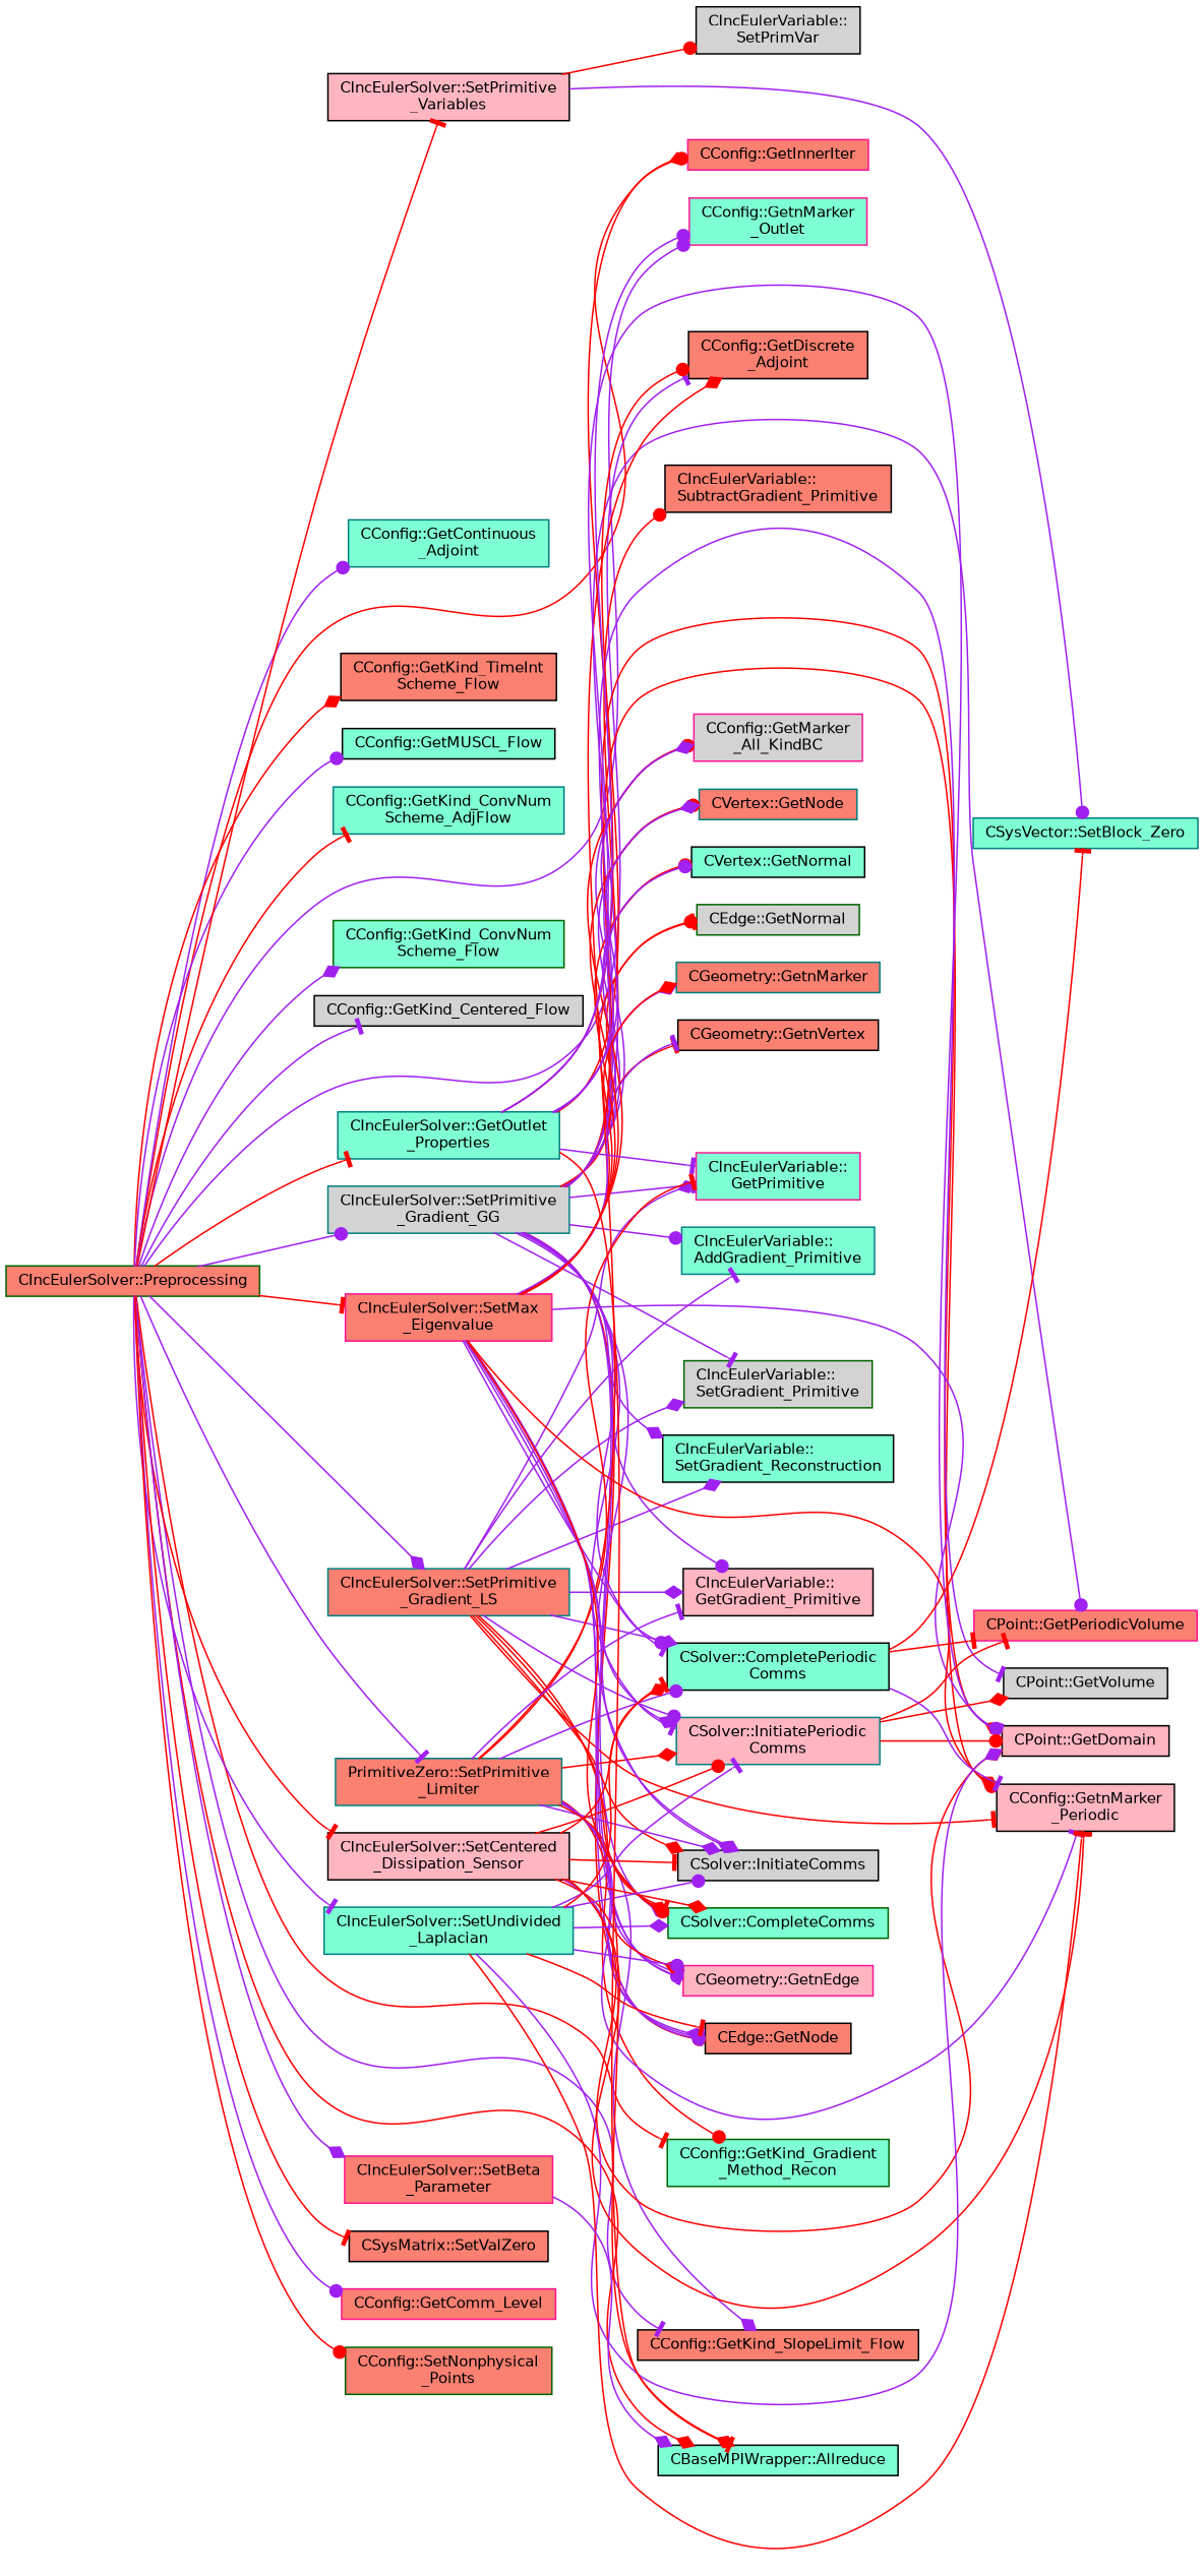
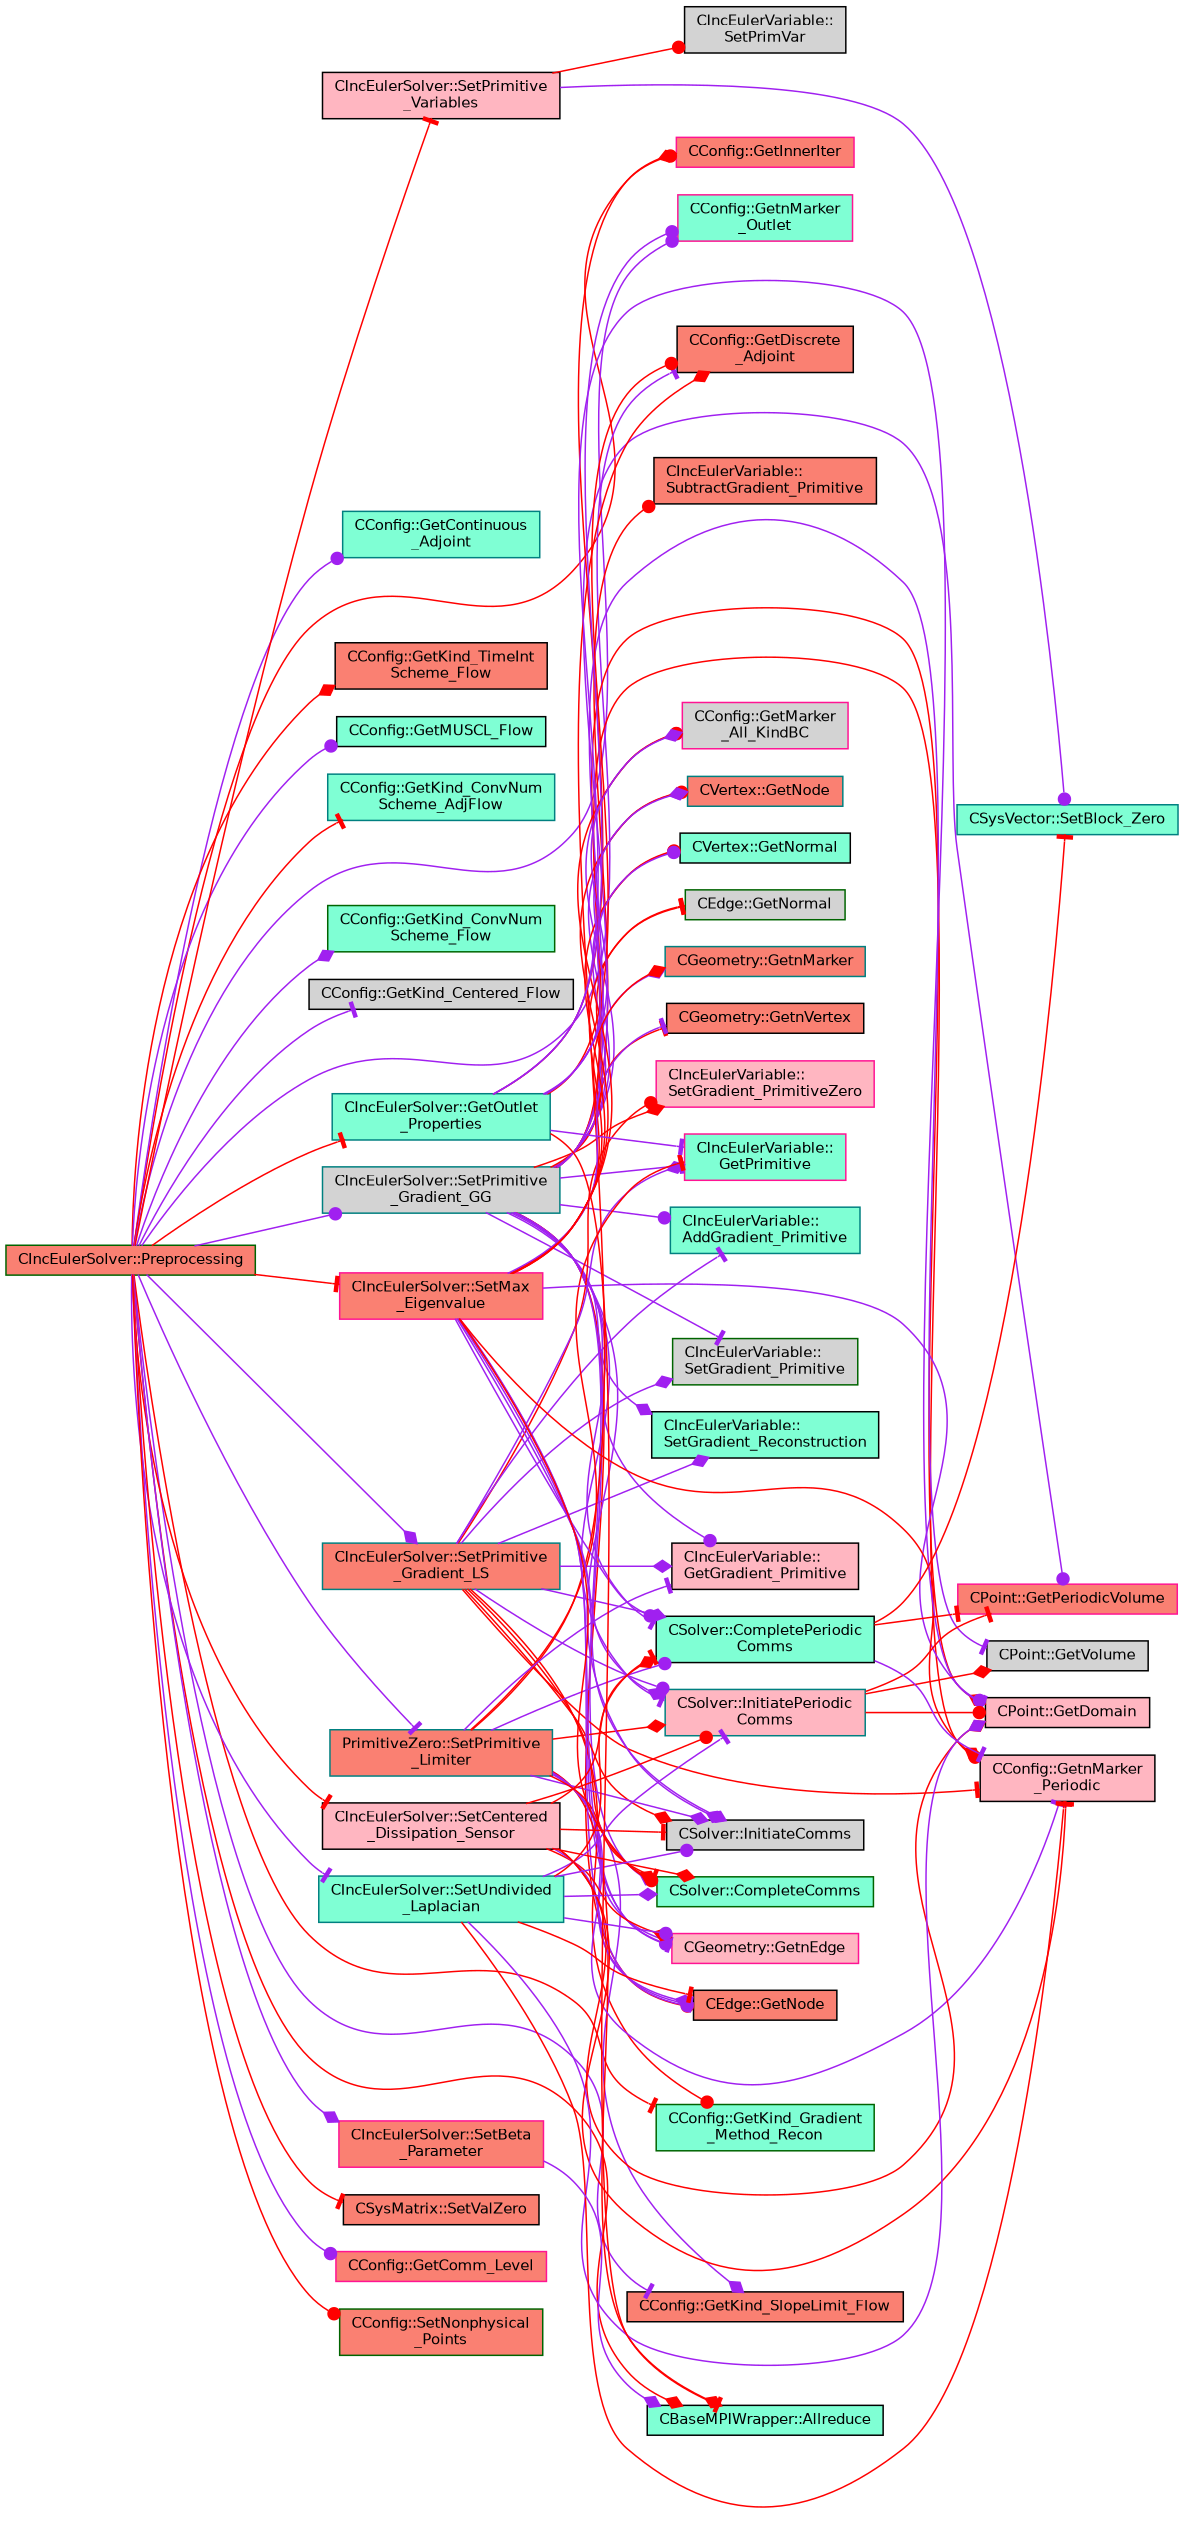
  digraph {
    rankdir=LR
    node [color=black fillcolor=salmon fontname=Helvetica fontsize=10 shape=record style=filled]
    edge [arrowhead=tee color=purple fontname=Helvetica fontsize=10 labelfontname=Helvetica labelfontsize=10 style=solid]
    n1 [color=darkgreen fontcolor=black height=0.2 label="CIncEulerSolver::Preprocessing" width=0.4]
    n2 [color=deeppink height=0.2 label="CConfig::GetInnerIter" width=0.4]
    n3 [color=teal fillcolor=aquamarine height=0.2 label="CConfig::GetContinuous\l_Adjoint" width=0.4]
    n4 [height=0.2 label="CConfig::GetDiscrete\l_Adjoint" width=0.4]
    n5 [height=0.2 label="CConfig::GetKind_TimeInt\lScheme_Flow" width=0.4]
    n6 [fillcolor=aquamarine height=0.2 label="CConfig::GetMUSCL_Flow" width=0.4]
    n7 [color=teal fillcolor=aquamarine height=0.2 label="CConfig::GetKind_ConvNum\lScheme_AdjFlow" width=0.4]
    n8 [height=0.2 label="CConfig::GetKind_SlopeLimit_Flow" width=0.4]
    n9 [color=darkgreen fillcolor=aquamarine height=0.2 label="CConfig::GetKind_ConvNum\lScheme_Flow" width=0.4]
    n10 [fillcolor=lightgrey height=0.2 label="CConfig::GetKind_Centered_Flow" width=0.4]
    n11 [color=deeppink fillcolor=aquamarine height=0.2 label="CConfig::GetnMarker\l_Outlet" width=0.4]
    n12 [fillcolor=lightpink height=0.2 label="CIncEulerSolver::SetPrimitive\l_Variables" width=0.4]
    n13 [color=darkgreen fillcolor=aquamarine height=0.2 label="CConfig::GetKind_Gradient\l_Method_Recon" width=0.4]
    n14 [color=teal fillcolor=lightgrey height=0.2 label="CIncEulerSolver::SetPrimitive\l_Gradient_GG" width=0.4]
    n15 [color=teal height=0.2 label="CIncEulerSolver::SetPrimitive\l_Gradient_LS" width=0.4]
    n16 [color=teal height=0.2 label="PrimitiveZero::SetPrimitive\l_Limiter" width=0.4]
    n17 [fillcolor=aquamarine height=0.2 label="CBaseMPIWrapper::Allreduce" width=0.4]
    n18 [color=deeppink height=0.2 label="CIncEulerSolver::SetMax\l_Eigenvalue" width=0.4]
    n19 [fillcolor=lightpink height=0.2 label="CIncEulerSolver::SetCentered\l_Dissipation_Sensor" width=0.4]
    n20 [color=teal fillcolor=aquamarine height=0.2 label="CIncEulerSolver::SetUndivided\l_Laplacian" width=0.4]
    n21 [color=deeppink height=0.2 label="CIncEulerSolver::SetBeta\l_Parameter" width=0.4]
    n22 [color=teal fillcolor=aquamarine height=0.2 label="CIncEulerSolver::GetOutlet\l_Properties" width=0.4]
    n23 [height=0.2 label="CSysMatrix::SetValZero" width=0.4]
    n24 [color=deeppink height=0.2 label="CConfig::GetComm_Level" width=0.4]
    n25 [color=darkgreen height=0.2 label="CConfig::SetNonphysical\l_Points" width=0.4]
    n26 [fillcolor=lightgrey height=0.2 label="CIncEulerVariable::\lSetPrimVar" width=0.4]
    n27 [color=teal fillcolor=aquamarine height=0.2 label="CSysVector::SetBlock_Zero" width=0.4]
+   n28 [color=deeppink fillcolor=lightpink height=0.2 label="CIncEulerVariable::\lSetGradient_PrimitiveZero" width=0.4]
    n29 [color=deeppink fillcolor=lightpink height=0.2 label="CGeometry::GetnEdge" width=0.4]
    n30 [height=0.2 label="CEdge::GetNode" width=0.4]
    n31 [color=deeppink fillcolor=aquamarine height=0.2 label="CIncEulerVariable::\lGetPrimitive" width=0.4]
    n32 [color=darkgreen fillcolor=lightgrey height=0.2 label="CEdge::GetNormal" width=0.4]
    n33 [fillcolor=lightpink height=0.2 label="CPoint::GetDomain" width=0.4]
    n34 [color=teal fillcolor=aquamarine height=0.2 label="CIncEulerVariable::\lAddGradient_Primitive" width=0.4]
    n35 [height=0.2 label="CIncEulerVariable::\lSubtractGradient_Primitive" width=0.4]
    n36 [color=teal height=0.2 label="CGeometry::GetnMarker" width=0.4]
    n37 [color=deeppink fillcolor=lightgrey height=0.2 label="CConfig::GetMarker\l_All_KindBC" width=0.4]
    n38 [height=0.2 label="CGeometry::GetnVertex" width=0.4]
    n39 [color=teal height=0.2 label="CVertex::GetNode" width=0.4]
    n40 [fillcolor=aquamarine height=0.2 label="CVertex::GetNormal" width=0.4]
    n41 [fillcolor=lightpink height=0.2 label="CConfig::GetnMarker\l_Periodic" width=0.4]
    n42 [color=teal fillcolor=lightpink height=0.2 label="CSolver::InitiatePeriodic\lComms" width=0.4]
    n43 [fillcolor=lightgrey height=0.2 label="CPoint::GetVolume" width=0.4]
    n44 [color=deeppink height=0.2 label="CPoint::GetPeriodicVolume" width=0.4]
    n45 [fillcolor=aquamarine height=0.2 label="CSolver::CompletePeriodic\lComms" width=0.4]
    n46 [fillcolor=lightpink height=0.2 label="CIncEulerVariable::\lGetGradient_Primitive" width=0.4]
    n47 [fillcolor=aquamarine height=0.2 label="CIncEulerVariable::\lSetGradient_Reconstruction" width=0.4]
    n48 [color=darkgreen fillcolor=lightgrey height=0.2 label="CIncEulerVariable::\lSetGradient_Primitive" width=0.4]
    n49 [fillcolor=lightgrey height=0.2 label="CSolver::InitiateComms" width=0.4]
    n50 [color=darkgreen fillcolor=aquamarine height=0.2 label="CSolver::CompleteComms" width=0.4]
    n1 -> n2 [arrowhead=dot color=red]
    n1 -> n3 [arrowhead=dot]
    n1 -> n4
    n1 -> n5 [arrowhead=diamond color=red]
    n1 -> n6 [arrowhead=dot]
    n1 -> n7 [color=red]
    n1 -> n8
    n1 -> n9 [arrowhead=diamond]
    n1 -> n10
    n1 -> n11 [arrowhead=dot]
    n1 -> n12 [color=red]
    n1 -> n13 [color=red]
    n1 -> n14 [arrowhead=dot]
    n1 -> n15 [arrowhead=diamond]
    n1 -> n16
    n1 -> n17 [arrowhead=diamond color=red]
    n1 -> n18 [color=red]
    n1 -> n19 [color=red]
    n1 -> n20
    n1 -> n21 [arrowhead=diamond]
    n1 -> n22 [color=red]
    n1 -> n23 [color=red]
    n1 -> n24 [arrowhead=dot]
    n1 -> n25 [arrowhead=dot color=red]
    n12 -> n26 [arrowhead=dot color=red]
    n12 -> n27 [arrowhead=dot]
+   n14 -> n28 [arrowhead=diamond color=red]
    n14 -> n29 [arrowhead=dot]
    n14 -> n30 [arrowhead=dot color=red]
    n14 -> n31
    n14 -> n32 [color=red]
    n14 -> n33 [arrowhead=diamond color=red]
    n14 -> n34 [arrowhead=dot]
    n14 -> n35 [arrowhead=dot color=red]
    n14 -> n36 [arrowhead=diamond]
    n14 -> n37 [arrowhead=dot]
    n14 -> n38 [color=red]
    n14 -> n39 [arrowhead=diamond]
    n14 -> n40 [arrowhead=dot]
    n14 -> n41 [arrowhead=dot color=red]
    n14 -> n42
    n14 -> n43
    n14 -> n44 [arrowhead=dot]
    n14 -> n45
    n14 -> n46 [arrowhead=dot]
    n14 -> n47 [arrowhead=diamond]
    n14 -> n48
    n14 -> n49 [arrowhead=diamond]
    n14 -> n50 [arrowhead=diamond]
    n15 -> n13 [arrowhead=dot color=red]
+   n15 -> n28 [arrowhead=dot color=red]
    n15 -> n31 [arrowhead=diamond]
    n15 -> n34
    n15 -> n41 [color=red]
    n15 -> n42 [arrowhead=dot]
    n15 -> n45 [arrowhead=diamond]
    n15 -> n46 [arrowhead=diamond]
    n15 -> n47 [arrowhead=diamond]
    n15 -> n48 [arrowhead=diamond]
    n15 -> n49 [arrowhead=diamond color=red]
    n15 -> n50 [arrowhead=diamond color=red]
    n16 -> n4 [arrowhead=diamond color=red]
    n16 -> n8 [arrowhead=diamond]
    n16 -> n17 [arrowhead=diamond color=red]
    n16 -> n29
    n16 -> n30
    n16 -> n31 [color=red]
    n16 -> n41
    n16 -> n42 [arrowhead=diamond color=red]
    n16 -> n45 [arrowhead=dot]
    n16 -> n46
    n16 -> n49 [arrowhead=diamond]
    n16 -> n50 [color=red]
    n18 -> n29
    n18 -> n30 [arrowhead=dot]
-   n18 -> n32 [arrowhead=dot color=red]
+   n18 -> n32 [color=red]
    n18 -> n33 [arrowhead=dot]
    n18 -> n36 [arrowhead=diamond color=red]
    n18 -> n37 [arrowhead=dot color=red]
    n18 -> n38
    n18 -> n39 [arrowhead=dot color=red]
    n18 -> n40 [arrowhead=dot color=red]
    n18 -> n41 [arrowhead=diamond color=red]
    n18 -> n42 [arrowhead=diamond]
    n18 -> n45 [arrowhead=dot]
    n18 -> n49 [arrowhead=diamond]
    n18 -> n50 [arrowhead=dot color=red]
    n19 -> n29 [arrowhead=diamond color=red]
    n19 -> n30 [arrowhead=diamond]
    n19 -> n33 [arrowhead=diamond color=red]
    n19 -> n41 [color=red]
    n19 -> n42 [arrowhead=dot color=red]
    n19 -> n45 [arrowhead=diamond color=red]
    n19 -> n49 [color=red]
    n19 -> n50 [arrowhead=diamond color=red]
    n20 -> n29 [arrowhead=dot]
    n20 -> n30 [color=red]
    n20 -> n33 [arrowhead=diamond]
    n20 -> n41 [color=red]
    n20 -> n42
    n20 -> n45 [color=red]
    n20 -> n49 [arrowhead=dot]
    n20 -> n50 [arrowhead=diamond]
    n21 -> n17 [arrowhead=diamond]
    n22 -> n2 [arrowhead=diamond color=red]
    n22 -> n4 [arrowhead=dot color=red]
    n22 -> n11 [arrowhead=dot]
    n22 -> n17 [color=red]
    n22 -> n31
    n22 -> n33
    n22 -> n37 [arrowhead=diamond]
    n22 -> n39 [arrowhead=diamond]
    n22 -> n40 [arrowhead=dot]
    n42 -> n33 [arrowhead=dot color=red]
    n42 -> n43 [arrowhead=diamond color=red]
    n42 -> n44 [color=red]
    n45 -> n27 [color=red]
    n45 -> n41
    n45 -> n44 [color=red]
  }
